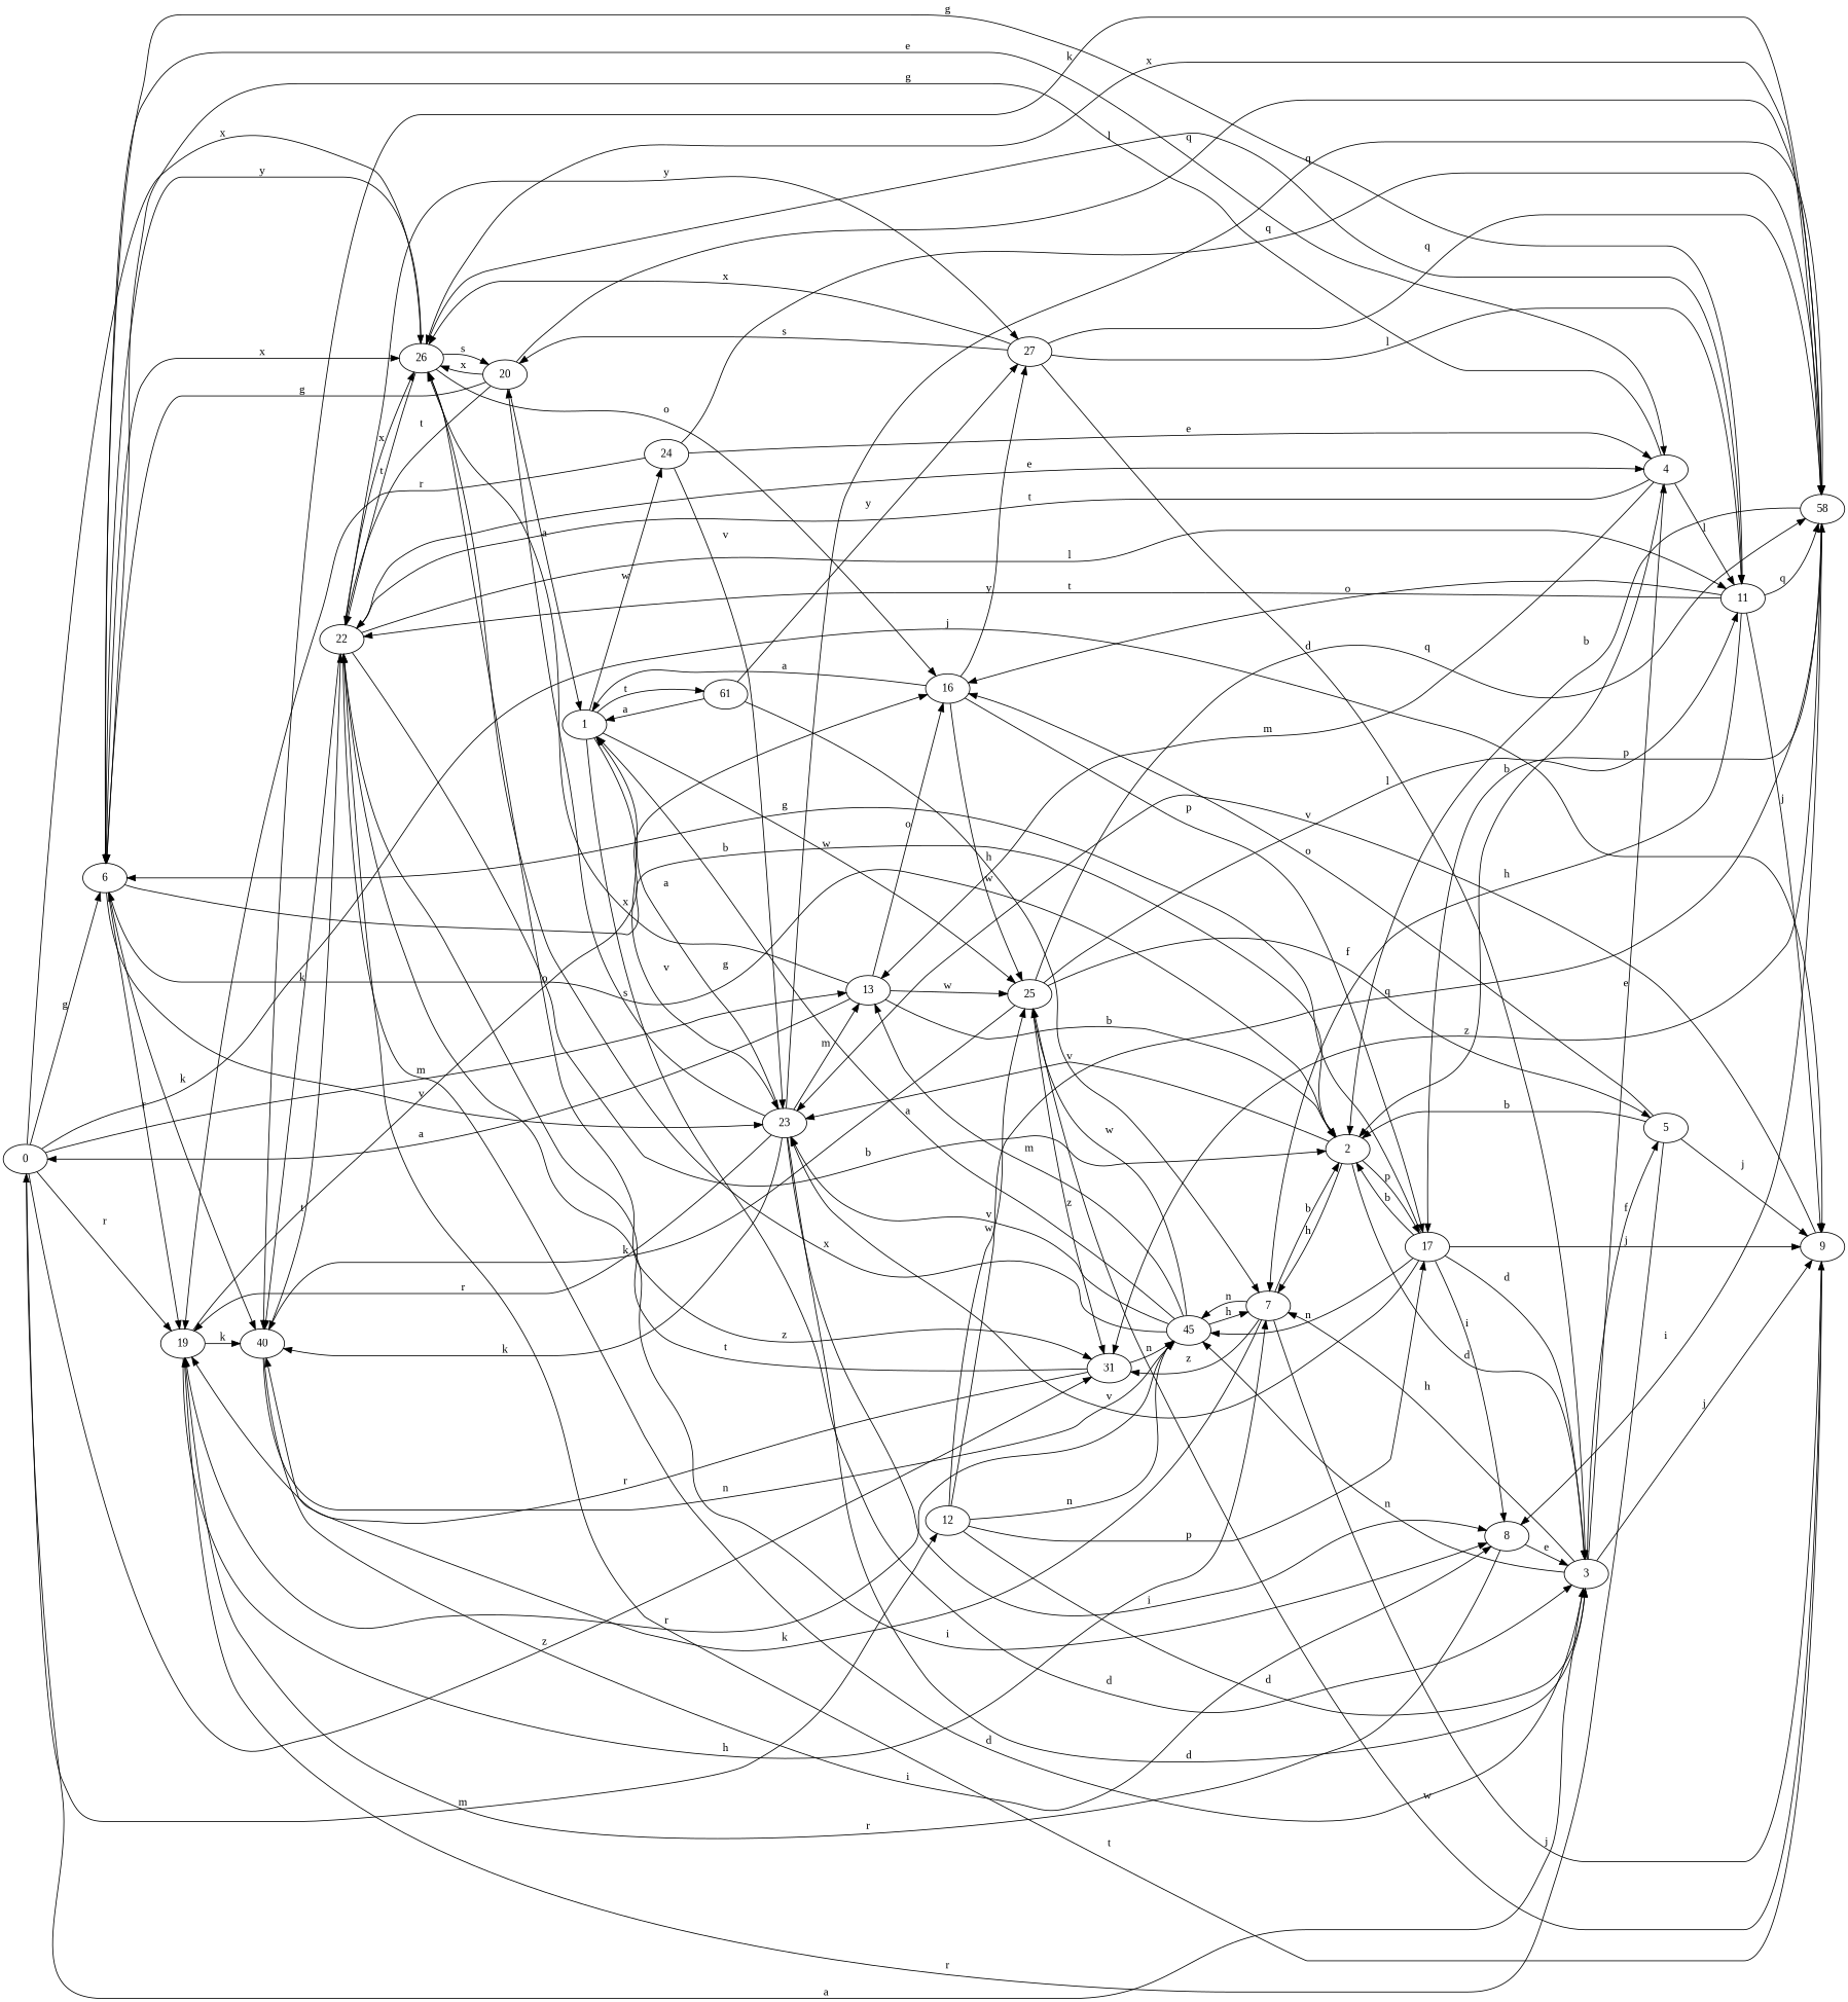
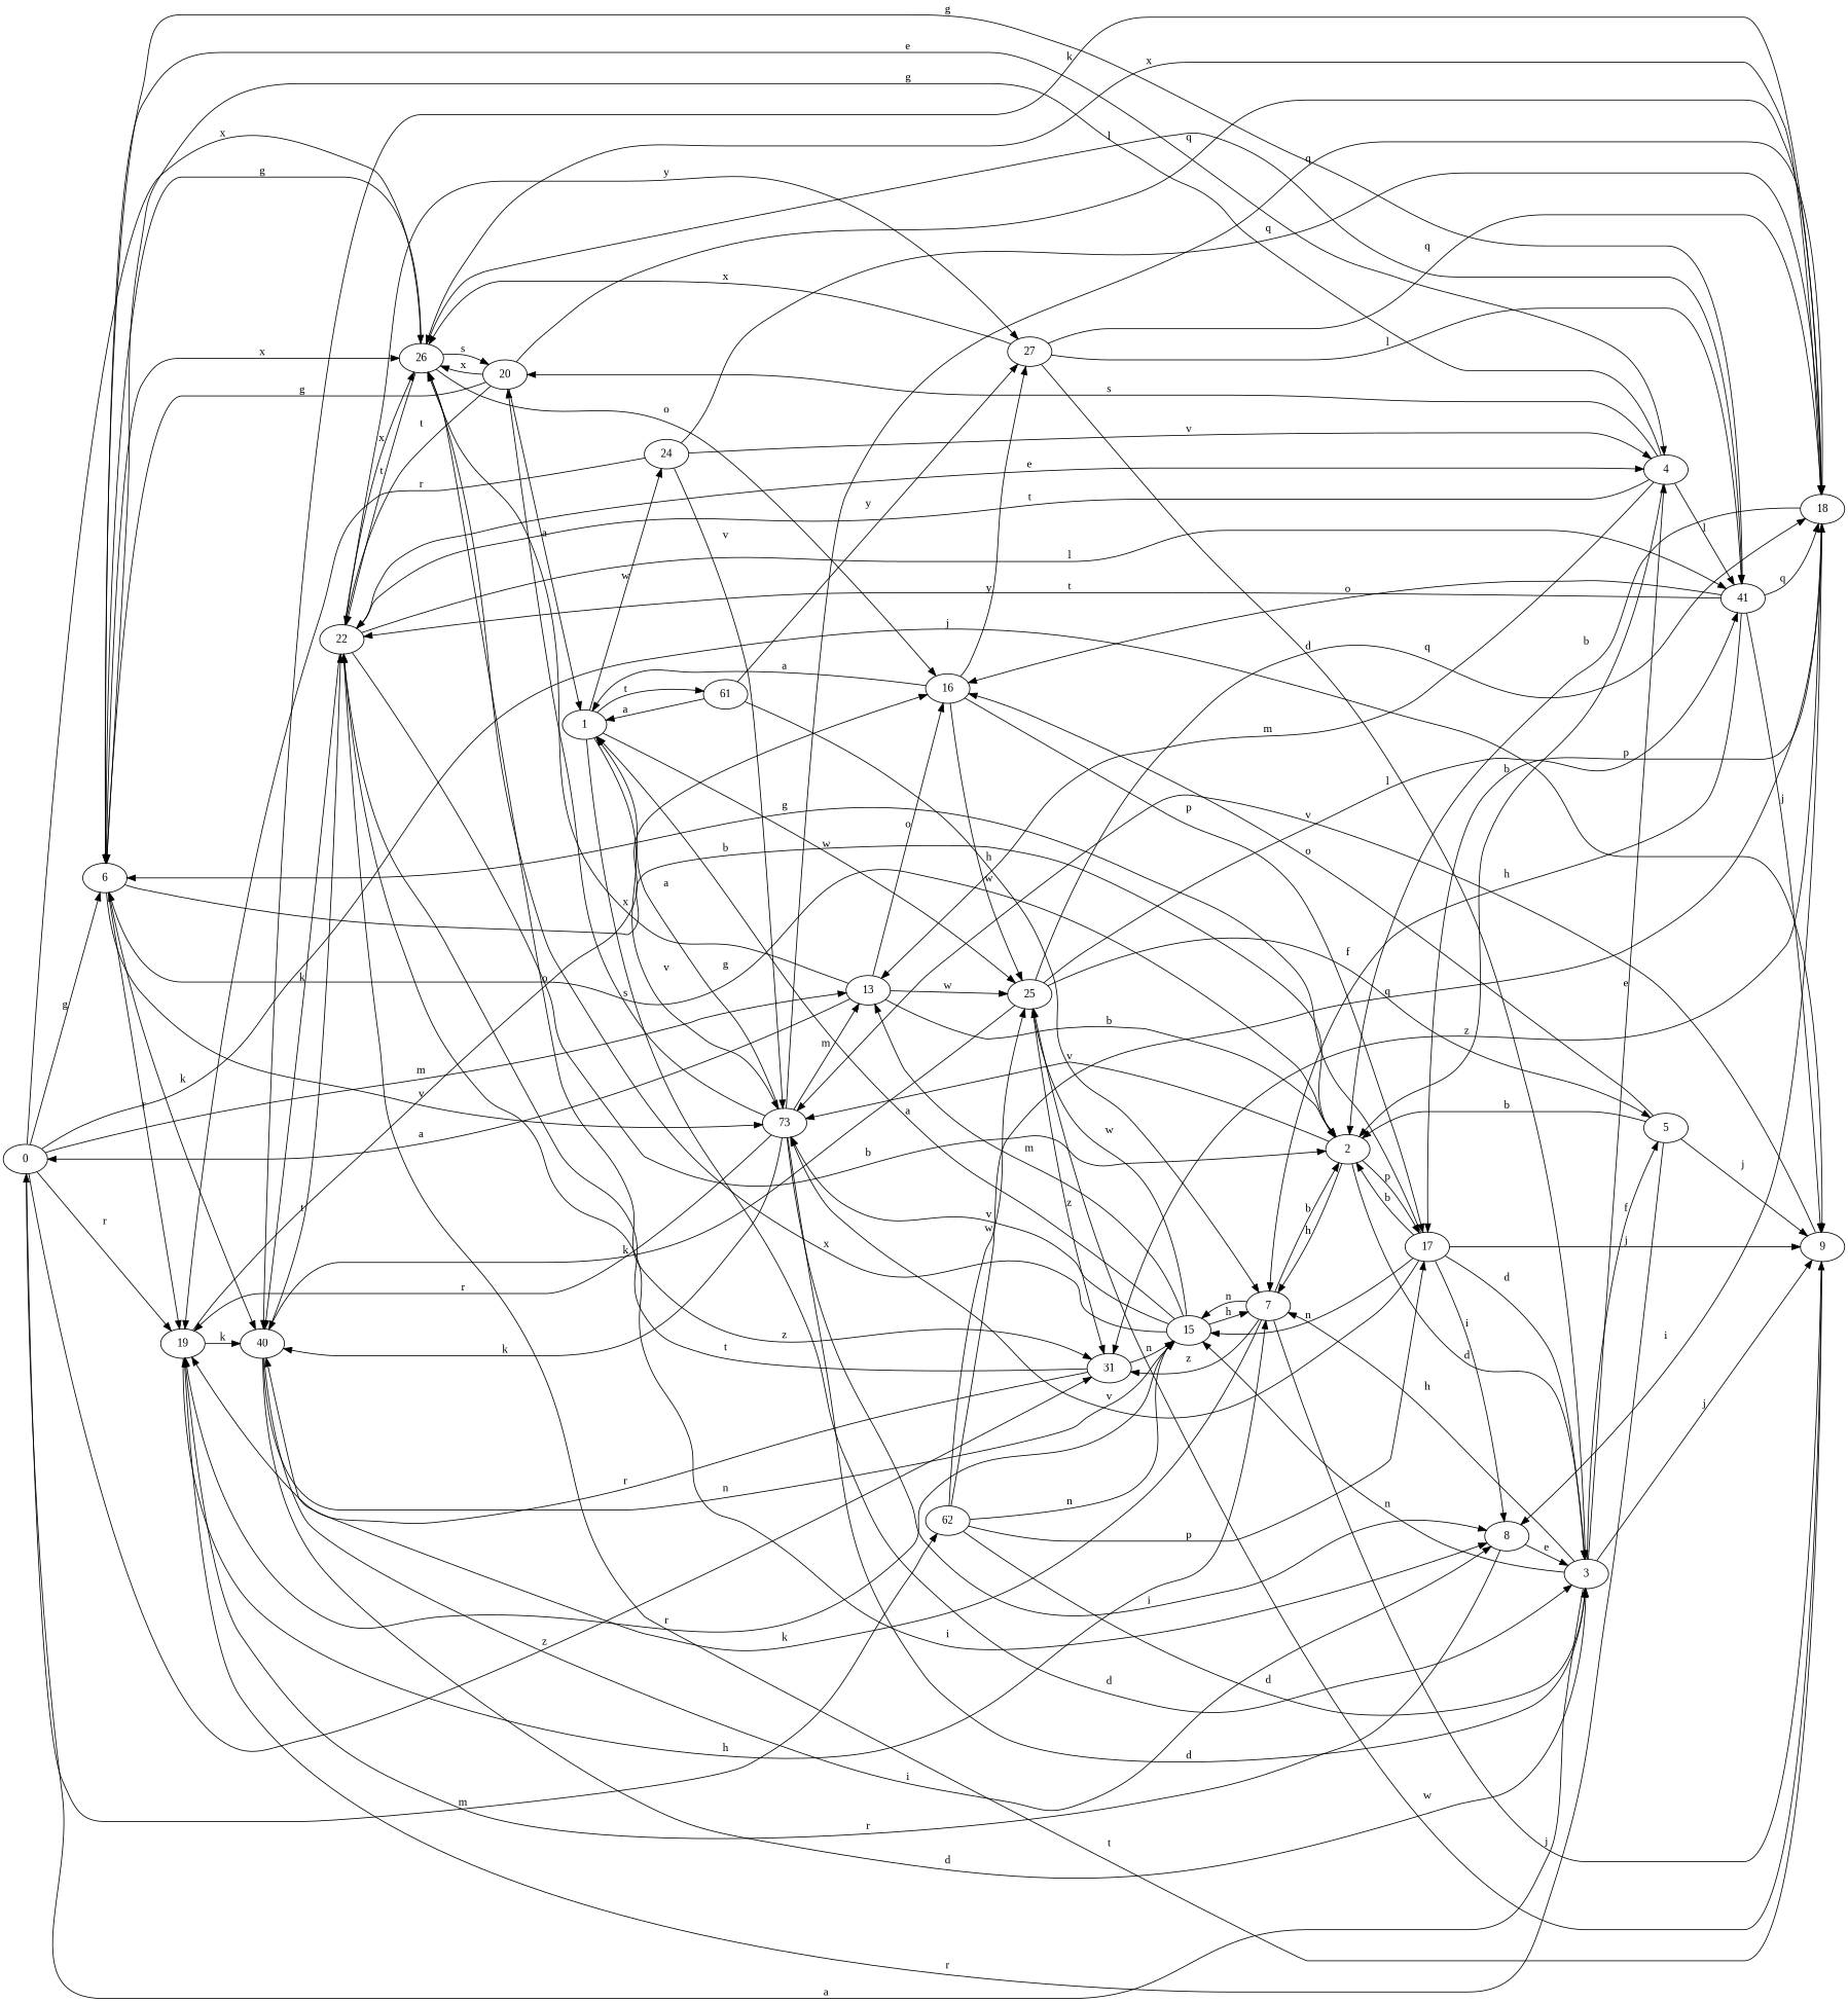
  strict digraph {
    fontname="Liberation Serif"
    rankdir=LR
    node [fontname="Liberation Serif"]
    edge [fontname="Liberation Serif"]
    0
    6
    9
-   12
+   12 [label=62]
    13
    19
    26
    31
-   23
+   23 [label=73]
    2
    4
    n12 [label=40]
    25
    22
    3
    17
-   15 [label=45]
-   18 [label=58]
+   15
+   18
    16
    7
-   11
+   11 [label=41]
    20
    1
    n24 [label=61]
    24
    5
    27
    8
    0 -> 6 [label=g]
    0 -> 9 [label=j]
    0 -> 12 [label=m]
    0 -> 13 [label=m]
    0 -> 19 [label=r]
    0 -> 26 [label=x]
    0 -> 31 [label=z]
    6 -> 19 [label=r]
    6 -> 26 [label=x]
    6 -> 23 [label=v]
    6 -> 2 [label=b]
    6 -> 4 [label=e]
    6 -> n12 [label=k]
    9 -> 23 [label=v]
    9 -> 25 [label=w]
    9 -> 22 [label=t]
    12 -> 25 [label=w]
    12 -> 3 [label=d]
    12 -> 17 [label=p]
    12 -> 15 [label=n]
    12 -> 18 [label=q]
    13 -> 0 [label=a]
    13 -> 26 [label=x]
    13 -> 2 [label=b]
    13 -> 25 [label=w]
    13 -> 16 [label=o]
    19 -> n12 [label=k]
    19 -> 16 [label=o]
    19 -> 7 [label=h]
-   26 -> 6 [label=y]
+   26 -> 6 [label=g]
    26 -> 31 [label=z]
    26 -> 22 [label=t]
    26 -> 16 [label=o]
    26 -> 11 [label=l]
    26 -> 20 [label=s]
    31 -> 19 [label=r]
    31 -> 22 [label=t]
    31 -> 15 [label=n]
    23 -> 13 [label=m]
    23 -> 19 [label=r]
    23 -> n12 [label=k]
    23 -> 3 [label=d]
    23 -> 18 [label=q]
    23 -> 20 [label=s]
    23 -> 1 [label=a]
    23 -> 8 [label=i]
    2 -> 6 [label=g]
    2 -> 23 [label=v]
    2 -> 3 [label=d]
    2 -> 17 [label=p]
    2 -> 7 [label=h]
    4 -> 6 [label=g]
    4 -> 13 [label=m]
    4 -> 2 [label=b]
    4 -> 22 [label=t]
    4 -> 11 [label=l]
-   27 -> 20 [label=s]
+   4 -> 20 [label=s]
    n12 -> 22 [label=t]
    n12 -> 15 [label=n]
    n12 -> 8 [label=i]
    25 -> 31 [label=z]
    25 -> n12 [label=k]
    25 -> 18 [label=q]
    25 -> 11 [label=l]
    25 -> 5 [label=f]
    22 -> 26 [label=x]
    22 -> 2 [label=b]
    22 -> 4 [label=e]
    22 -> n12 [label=k]
-   22 -> 3 [label=d]
+   n12 -> 3 [label=d]
    22 -> 11 [label=l]
    22 -> 27 [label=y]
    22 -> 8 [label=i]
    3 -> 0 [label=a]
    3 -> 9 [label=j]
    3 -> 4 [label=e]
    3 -> 15 [label=n]
    3 -> 7 [label=h]
    3 -> 5 [label=f]
    17 -> 6 [label=g]
    17 -> 9 [label=j]
    17 -> 23 [label=v]
    17 -> 2 [label=b]
    17 -> 3 [label=d]
    17 -> 15 [label=n]
    17 -> 8 [label=i]
    15 -> 13 [label=m]
    15 -> 19 [label=r]
    15 -> 26 [label=x]
    15 -> 23 [label=v]
    15 -> 25 [label=w]
    15 -> 7 [label=h]
    15 -> 1 [label=a]
    18 -> 26 [label=x]
    18 -> 31 [label=z]
    18 -> 2 [label=b]
    18 -> n12 [label=k]
    18 -> 17 [label=p]
    18 -> 8 [label=i]
    16 -> 25 [label=w]
    16 -> 17 [label=p]
    16 -> 1 [label=a]
    16 -> 27 [label=y]
    7 -> 9 [label=j]
    7 -> 31 [label=z]
    7 -> 2 [label=b]
    7 -> n12 [label=k]
    7 -> 15 [label=n]
    11 -> 6 [label=g]
    11 -> 9 [label=j]
    11 -> 22 [label=t]
    11 -> 18 [label=q]
    11 -> 16 [label=o]
    11 -> 7 [label=h]
    20 -> 6 [label=g]
    20 -> 26 [label=x]
    20 -> 22 [label=t]
    20 -> 18 [label=q]
    20 -> 1 [label=a]
    1 -> 23 [label=v]
    1 -> 25 [label=w]
    1 -> 3 [label=d]
    1 -> n24 [label=t]
    1 -> 24 [label=w]
    n24 -> 7 [label=h]
    n24 -> 1 [label=a]
    n24 -> 27 [label=y]
    24 -> 19 [label=r]
    24 -> 23 [label=v]
-   24 -> 4 [label=e]
+   24 -> 4 [label=v]
    24 -> 18 [label=q]
    5 -> 9 [label=j]
    5 -> 19 [label=r]
    5 -> 2 [label=b]
    5 -> 16 [label=o]
    27 -> 26 [label=x]
    27 -> 3 [label=d]
    27 -> 18 [label=q]
    27 -> 11 [label=l]
    8 -> 19 [label=r]
    8 -> 3 [label=e]
  }
